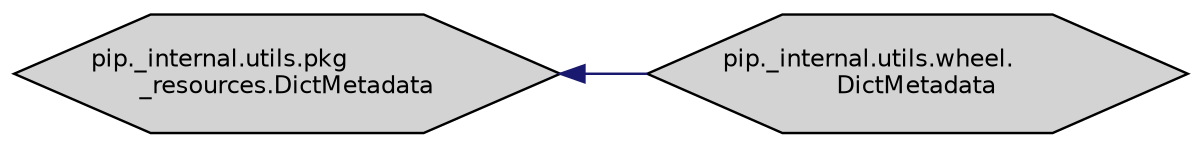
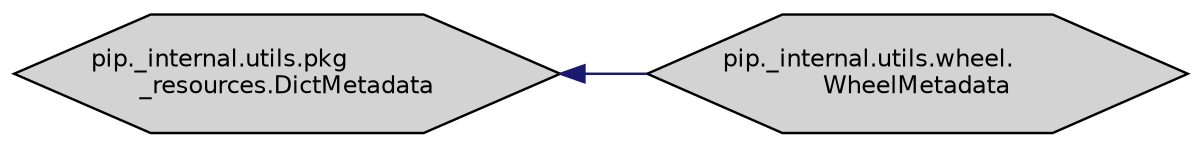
  digraph {
    rankdir=LR
    node [color=black fillcolor=lightgrey fontname=Helvetica fontsize=10 shape=hexagon style=filled]
    n1 [height=0.2 label="pip._internal.utils.pkg\l_resources.DictMetadata" width=0.4]
-   n2 [height=0.2 label="pip._internal.utils.wheel.\lDictMetadata" width=0.4]
+   n2 [height=0.2 label="pip._internal.utils.wheel.\lWheelMetadata" width=0.4]
    n1 -> n2 [color=midnightblue dir=back fontname=Helvetica fontsize=10 labelfontname=Helvetica labelfontsize=10 style=solid]
  }
